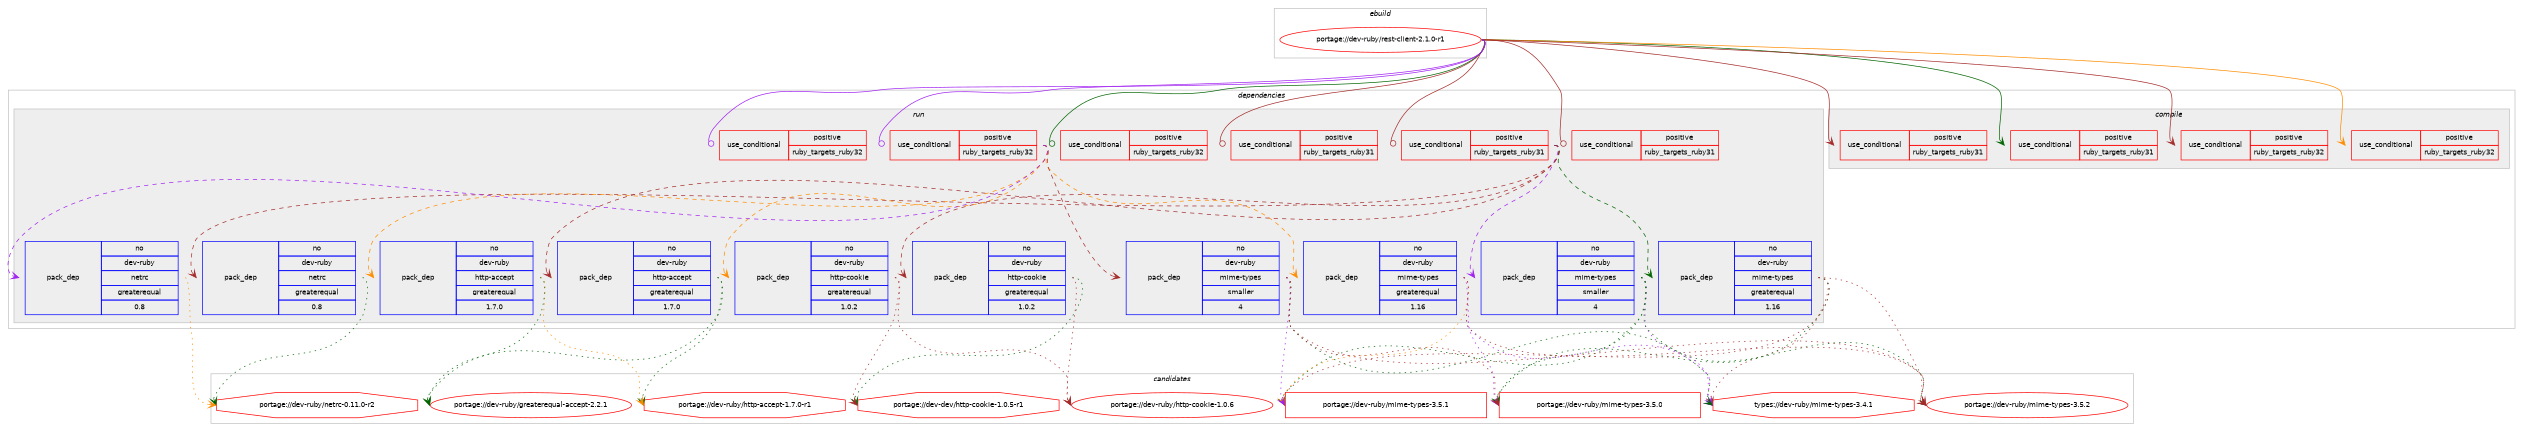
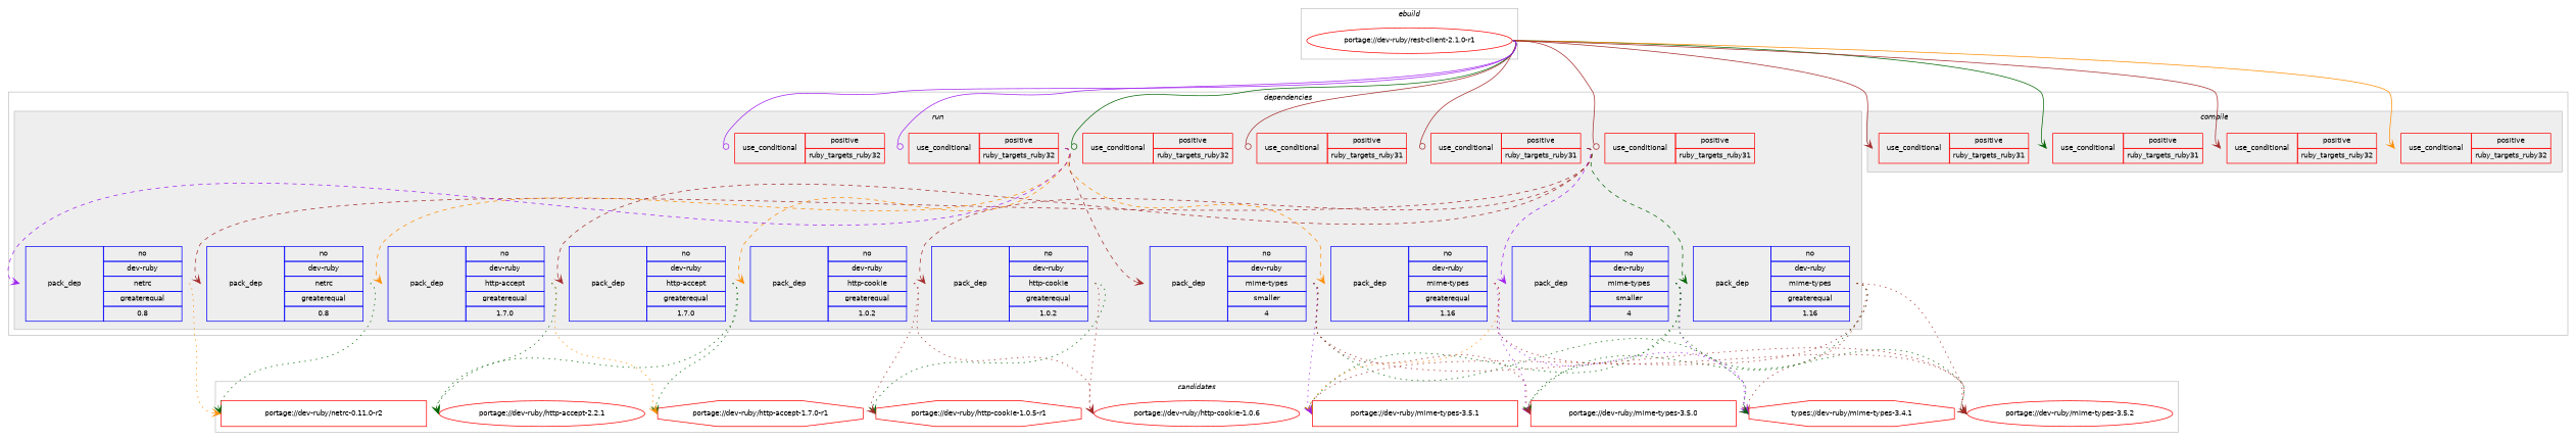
  digraph {
    compound=true
    concentrate=true
    fontname=Helvetica
    fontsize=10
    newrank=true
    rankdir=TB
    ranksep=1.5
    node [color=red fontname=Helvetica fontsize=10 shape=none]
    edge [arrowhead=vee color=brown headport=w style=dotted tailport=e weight=100]
    n1 [label="portage://dev-ruby/rest-client-2.1.0-r1" shape=ellipse width=4]
    n2 [label=<<TABLE BORDER="0" CELLBORDER="1" CELLSPACING="0" CELLPADDING="4"><TR><TD ROWSPAN="3" CELLPADDING="10">use_conditional</TD></TR><TR><TD>positive</TD></TR><TR><TD>ruby_targets_ruby31</TD></TR></TABLE>>]
    n3 [label=<<TABLE BORDER="0" CELLBORDER="1" CELLSPACING="0" CELLPADDING="4"><TR><TD ROWSPAN="3" CELLPADDING="10">use_conditional</TD></TR><TR><TD>positive</TD></TR><TR><TD>ruby_targets_ruby31</TD></TR></TABLE>>]
    n4 [label=<<TABLE BORDER="0" CELLBORDER="1" CELLSPACING="0" CELLPADDING="4"><TR><TD ROWSPAN="3" CELLPADDING="10">use_conditional</TD></TR><TR><TD>positive</TD></TR><TR><TD>ruby_targets_ruby32</TD></TR></TABLE>>]
    n5 [label=<<TABLE BORDER="0" CELLBORDER="1" CELLSPACING="0" CELLPADDING="4"><TR><TD ROWSPAN="3" CELLPADDING="10">use_conditional</TD></TR><TR><TD>positive</TD></TR><TR><TD>ruby_targets_ruby32</TD></TR></TABLE>>]
    n6 [label=<<TABLE BORDER="0" CELLBORDER="1" CELLSPACING="0" CELLPADDING="4"><TR><TD ROWSPAN="3" CELLPADDING="10">use_conditional</TD></TR><TR><TD>positive</TD></TR><TR><TD>ruby_targets_ruby31</TD></TR></TABLE>>]
    n7 [color=blue label=<<TABLE BORDER="0" CELLBORDER="1" CELLSPACING="0" CELLPADDING="4" WIDTH="220"><TR><TD ROWSPAN="6" CELLPADDING="30">pack_dep</TD></TR><TR><TD WIDTH="110">no</TD></TR><TR><TD>dev-ruby</TD></TR><TR><TD>http-accept</TD></TR><TR><TD>greaterequal</TD></TR><TR><TD>1.7.0</TD></TR></TABLE>>]
    n8 [color=blue label=<<TABLE BORDER="0" CELLBORDER="1" CELLSPACING="0" CELLPADDING="4" WIDTH="220"><TR><TD ROWSPAN="6" CELLPADDING="30">pack_dep</TD></TR><TR><TD WIDTH="110">no</TD></TR><TR><TD>dev-ruby</TD></TR><TR><TD>http-cookie</TD></TR><TR><TD>greaterequal</TD></TR><TR><TD>1.0.2</TD></TR></TABLE>>]
    n9 [color=blue label=<<TABLE BORDER="0" CELLBORDER="1" CELLSPACING="0" CELLPADDING="4" WIDTH="220"><TR><TD ROWSPAN="6" CELLPADDING="30">pack_dep</TD></TR><TR><TD WIDTH="110">no</TD></TR><TR><TD>dev-ruby</TD></TR><TR><TD>mime-types</TD></TR><TR><TD>greaterequal</TD></TR><TR><TD>1.16</TD></TR></TABLE>>]
    n10 [color=blue label=<<TABLE BORDER="0" CELLBORDER="1" CELLSPACING="0" CELLPADDING="4" WIDTH="220"><TR><TD ROWSPAN="6" CELLPADDING="30">pack_dep</TD></TR><TR><TD WIDTH="110">no</TD></TR><TR><TD>dev-ruby</TD></TR><TR><TD>mime-types</TD></TR><TR><TD>smaller</TD></TR><TR><TD>4</TD></TR></TABLE>>]
    n11 [color=blue label=<<TABLE BORDER="0" CELLBORDER="1" CELLSPACING="0" CELLPADDING="4" WIDTH="220"><TR><TD ROWSPAN="6" CELLPADDING="30">pack_dep</TD></TR><TR><TD WIDTH="110">no</TD></TR><TR><TD>dev-ruby</TD></TR><TR><TD>netrc</TD></TR><TR><TD>greaterequal</TD></TR><TR><TD>0.8</TD></TR></TABLE>>]
    n12 [label=<<TABLE BORDER="0" CELLBORDER="1" CELLSPACING="0" CELLPADDING="4"><TR><TD ROWSPAN="3" CELLPADDING="10">use_conditional</TD></TR><TR><TD>positive</TD></TR><TR><TD>ruby_targets_ruby31</TD></TR></TABLE>>]
    n13 [label=<<TABLE BORDER="0" CELLBORDER="1" CELLSPACING="0" CELLPADDING="4"><TR><TD ROWSPAN="3" CELLPADDING="10">use_conditional</TD></TR><TR><TD>positive</TD></TR><TR><TD>ruby_targets_ruby31</TD></TR></TABLE>>]
    n14 [label=<<TABLE BORDER="0" CELLBORDER="1" CELLSPACING="0" CELLPADDING="4"><TR><TD ROWSPAN="3" CELLPADDING="10">use_conditional</TD></TR><TR><TD>positive</TD></TR><TR><TD>ruby_targets_ruby32</TD></TR></TABLE>>]
    n15 [color=blue label=<<TABLE BORDER="0" CELLBORDER="1" CELLSPACING="0" CELLPADDING="4" WIDTH="220"><TR><TD ROWSPAN="6" CELLPADDING="30">pack_dep</TD></TR><TR><TD WIDTH="110">no</TD></TR><TR><TD>dev-ruby</TD></TR><TR><TD>http-accept</TD></TR><TR><TD>greaterequal</TD></TR><TR><TD>1.7.0</TD></TR></TABLE>>]
    n16 [color=blue label=<<TABLE BORDER="0" CELLBORDER="1" CELLSPACING="0" CELLPADDING="4" WIDTH="220"><TR><TD ROWSPAN="6" CELLPADDING="30">pack_dep</TD></TR><TR><TD WIDTH="110">no</TD></TR><TR><TD>dev-ruby</TD></TR><TR><TD>http-cookie</TD></TR><TR><TD>greaterequal</TD></TR><TR><TD>1.0.2</TD></TR></TABLE>>]
    n17 [color=blue label=<<TABLE BORDER="0" CELLBORDER="1" CELLSPACING="0" CELLPADDING="4" WIDTH="220"><TR><TD ROWSPAN="6" CELLPADDING="30">pack_dep</TD></TR><TR><TD WIDTH="110">no</TD></TR><TR><TD>dev-ruby</TD></TR><TR><TD>mime-types</TD></TR><TR><TD>greaterequal</TD></TR><TR><TD>1.16</TD></TR></TABLE>>]
    n18 [color=blue label=<<TABLE BORDER="0" CELLBORDER="1" CELLSPACING="0" CELLPADDING="4" WIDTH="220"><TR><TD ROWSPAN="6" CELLPADDING="30">pack_dep</TD></TR><TR><TD WIDTH="110">no</TD></TR><TR><TD>dev-ruby</TD></TR><TR><TD>mime-types</TD></TR><TR><TD>smaller</TD></TR><TR><TD>4</TD></TR></TABLE>>]
    n19 [color=blue label=<<TABLE BORDER="0" CELLBORDER="1" CELLSPACING="0" CELLPADDING="4" WIDTH="220"><TR><TD ROWSPAN="6" CELLPADDING="30">pack_dep</TD></TR><TR><TD WIDTH="110">no</TD></TR><TR><TD>dev-ruby</TD></TR><TR><TD>netrc</TD></TR><TR><TD>greaterequal</TD></TR><TR><TD>0.8</TD></TR></TABLE>>]
    n20 [label=<<TABLE BORDER="0" CELLBORDER="1" CELLSPACING="0" CELLPADDING="4"><TR><TD ROWSPAN="3" CELLPADDING="10">use_conditional</TD></TR><TR><TD>positive</TD></TR><TR><TD>ruby_targets_ruby32</TD></TR></TABLE>>]
    n21 [label=<<TABLE BORDER="0" CELLBORDER="1" CELLSPACING="0" CELLPADDING="4"><TR><TD ROWSPAN="3" CELLPADDING="10">use_conditional</TD></TR><TR><TD>positive</TD></TR><TR><TD>ruby_targets_ruby32</TD></TR></TABLE>>]
    n22 [label="portage://dev-ruby/http-accept-1.7.0-r1" shape=octagon width=4]
-   n23 [label="portage://dev-ruby/greaterequal-accept-2.2.1" shape=ellipse width=4]
-   n24 [label="portage://dev-dev/http-cookie-1.0.5-r1" shape=octagon width=4]
+   n23 [label="portage://dev-ruby/http-accept-2.2.1" shape=ellipse width=4]
+   n24 [label="portage://dev-ruby/http-cookie-1.0.5-r1" shape=octagon width=4]
    n25 [label="portage://dev-ruby/http-cookie-1.0.6" shape=ellipse width=4]
    n26 [label="types://dev-ruby/mime-types-3.4.1" shape=octagon width=4]
    n27 [label="portage://dev-ruby/mime-types-3.5.0" shape=box width=4]
    n28 [label="portage://dev-ruby/mime-types-3.5.1" shape=box width=4]
    n29 [label="portage://dev-ruby/mime-types-3.5.2" shape=ellipse width=4]
-   n30 [label="portage://dev-ruby/netrc-0.11.0-r2" shape=octagon width=4]
+   n30 [label="portage://dev-ruby/netrc-0.11.0-r2" shape=box width=4]
    subgraph cluster_1 {
      color=gray
      label=<<i>ebuild</i>>
      rank=same
      n1
    }
    subgraph cluster_2 {
      color=gray
      label=<<i>dependencies</i>>
      subgraph cluster_3 {
        color=gray
        fillcolor="#eeeeee"
        label=<<i>compile</i>>
        style=filled
        subgraph sub_4 {
          color=gray
          fillcolor="#eeeeee"
          label=<<i>compile</i>>
          style=filled
          n2
        }
        subgraph sub_5 {
          color=gray
          fillcolor="#eeeeee"
          label=<<i>compile</i>>
          style=filled
          n3
        }
        subgraph sub_6 {
          color=gray
          fillcolor="#eeeeee"
          label=<<i>compile</i>>
          style=filled
          n4
        }
        subgraph sub_7 {
          color=gray
          fillcolor="#eeeeee"
          label=<<i>compile</i>>
          style=filled
          n5
        }
      }
      subgraph cluster_8 {
        color=gray
        fillcolor="#eeeeee"
        label=<<i>compile and run</i>>
        style=filled
      }
      subgraph cluster_9 {
        color=gray
        fillcolor="#eeeeee"
        label=<<i>run</i>>
        style=filled
        subgraph sub_10 {
          color=gray
          fillcolor="#eeeeee"
          label=<<i>run</i>>
          style=filled
          n6
        }
        subgraph sub_11 {
          color=gray
          fillcolor="#eeeeee"
          label=<<i>run</i>>
          style=filled
          n12
          subgraph sub_12 {
            color=gray
            fillcolor="#eeeeee"
            label=<<i>run</i>>
            style=filled
            n7
          }
          subgraph sub_13 {
            color=gray
            fillcolor="#eeeeee"
            label=<<i>run</i>>
            style=filled
            n8
          }
          subgraph sub_14 {
            color=gray
            fillcolor="#eeeeee"
            label=<<i>run</i>>
            style=filled
            n9
          }
          subgraph sub_15 {
            color=gray
            fillcolor="#eeeeee"
            label=<<i>run</i>>
            style=filled
            n10
          }
          subgraph sub_16 {
            color=gray
            fillcolor="#eeeeee"
            label=<<i>run</i>>
            style=filled
            n11
          }
        }
        subgraph sub_17 {
          color=gray
          fillcolor="#eeeeee"
          label=<<i>run</i>>
          style=filled
          n13
        }
        subgraph sub_18 {
          color=gray
          fillcolor="#eeeeee"
          label=<<i>run</i>>
          style=filled
          n14
        }
        subgraph sub_19 {
          color=gray
          fillcolor="#eeeeee"
          label=<<i>run</i>>
          style=filled
          n20
          subgraph sub_20 {
            color=gray
            fillcolor="#eeeeee"
            label=<<i>run</i>>
            style=filled
            n15
          }
          subgraph sub_21 {
            color=gray
            fillcolor="#eeeeee"
            label=<<i>run</i>>
            style=filled
            n16
          }
          subgraph sub_22 {
            color=gray
            fillcolor="#eeeeee"
            label=<<i>run</i>>
            style=filled
            n17
          }
          subgraph sub_23 {
            color=gray
            fillcolor="#eeeeee"
            label=<<i>run</i>>
            style=filled
            n18
          }
          subgraph sub_24 {
            color=gray
            fillcolor="#eeeeee"
            label=<<i>run</i>>
            style=filled
            n19
          }
        }
        subgraph sub_25 {
          color=gray
          fillcolor="#eeeeee"
          label=<<i>run</i>>
          style=filled
          n21
        }
      }
    }
    subgraph cluster_26 {
      color=gray
      label=<<i>candidates</i>>
      rank=same
      subgraph sub_27 {
        color=black
        label=<<i>candidates</i>>
        nodesep=1
        rank=same
        n22
        n23
      }
      subgraph sub_28 {
        color=black
        label=<<i>candidates</i>>
        nodesep=1
        rank=same
        n24
        n25
      }
      subgraph sub_29 {
        color=black
        label=<<i>candidates</i>>
        nodesep=1
        rank=same
        n26
        n27
        n28
        n29
      }
      subgraph sub_30 {
        color=black
        label=<<i>candidates</i>>
        nodesep=1
        rank=same
        n26
        n27
        n28
        n29
      }
      subgraph sub_31 {
        color=black
        label=<<i>candidates</i>>
        nodesep=1
        rank=same
        n30
      }
      subgraph sub_32 {
        color=black
        label=<<i>candidates</i>>
        nodesep=1
        rank=same
        n22
        n23
      }
      subgraph sub_33 {
        color=black
        label=<<i>candidates</i>>
        nodesep=1
        rank=same
        n24
        n25
      }
      subgraph sub_34 {
        color=black
        label=<<i>candidates</i>>
        nodesep=1
        rank=same
        n26
        n27
        n28
        n29
      }
      subgraph sub_35 {
        color=black
        label=<<i>candidates</i>>
        nodesep=1
        rank=same
        n26
        n27
        n28
        n29
      }
      subgraph sub_36 {
        color=black
        label=<<i>candidates</i>>
        nodesep=1
        rank=same
        n30
      }
    }
    n1 -> n2 [color=darkgreen style=solid weight=20]
    n1 -> n3 [style=solid weight=20]
    n1 -> n4 [color=darkorange style=solid weight=20]
    n1 -> n5 [style=solid weight=20]
    n1 -> n6 [arrowhead=odot style=solid weight=20]
    n1 -> n12 [arrowhead=odot style=solid weight=20]
    n1 -> n13 [arrowhead=odot style=solid weight=20]
    n1 -> n14 [arrowhead=odot color=darkgreen style=solid weight=20]
    n1 -> n20 [arrowhead=odot color=purple style=solid weight=20]
    n1 -> n21 [arrowhead=odot color=purple style=solid weight=20]
    n7 -> n22 [color=darkgreen]
    n7 -> n23 [color=darkgreen]
    n8 -> n24 [color=darkgreen]
    n8 -> n25
    n9 -> n26
    n9 -> n27 [color=darkgreen]
    n9 -> n28
    n9 -> n29
    n10 -> n26 [color=purple]
    n10 -> n27 [color=darkgreen]
    n10 -> n28 [color=darkgreen]
    n10 -> n29 [color=darkgreen]
    n11 -> n30 [color=darkgreen]
    n12 -> n7 [style=dashed weight=20]
    n12 -> n8 [style=dashed weight=20]
    n12 -> n9 [color=darkgreen style=dashed weight=20]
    n12 -> n10 [color=purple style=dashed weight=20]
    n12 -> n11 [style=dashed weight=20]
    n15 -> n22 [color=darkorange]
    n15 -> n23 [color=darkgreen]
    n16 -> n24
    n16 -> n25
    n17 -> n26 [color=purple]
    n17 -> n27 [color=purple]
    n17 -> n28 [color=darkorange]
    n17 -> n29
    n18 -> n26 [color=darkgreen]
    n18 -> n27
    n18 -> n28 [color=purple]
    n18 -> n29
    n19 -> n30 [color=darkorange]
    n20 -> n15 [color=darkorange style=dashed weight=20]
    n20 -> n16 [color=darkorange style=dashed weight=20]
    n20 -> n17 [color=darkorange style=dashed weight=20]
    n20 -> n18 [style=dashed weight=20]
    n20 -> n19 [color=purple style=dashed weight=20]
  }
